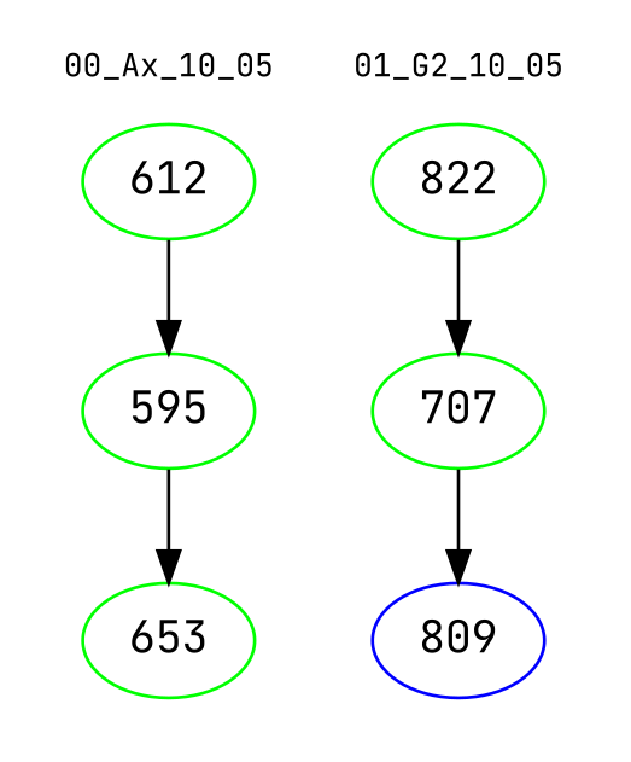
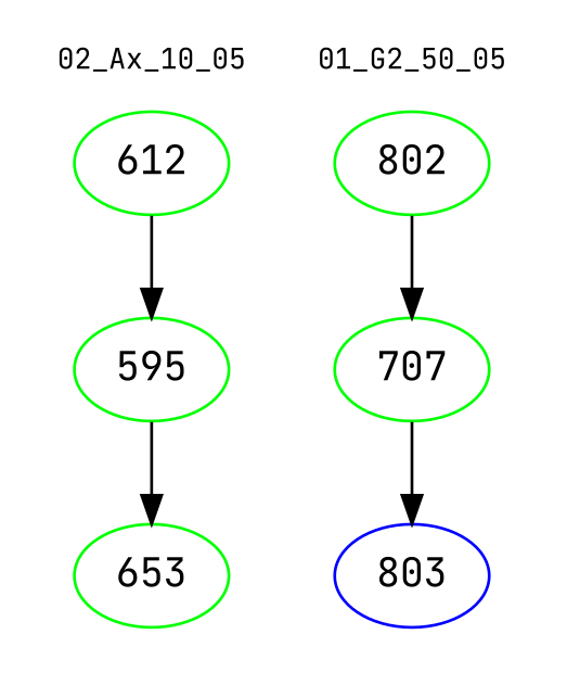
  digraph {
    fontname="JetBrains Mono"
    node [color=green fontname="JetBrains Mono"]
    edge [color=black fontname="JetBrains Mono"]
    n1 [label=612]
    n2 [label=595]
    n3 [label=653]
-   n4 [label=822]
+   n4 [label=802]
    n5 [label=707]
-   n6 [color=blue label=809]
+   n6 [color=blue label=803]
    subgraph cluster_1 {
      color=white
      fontsize=10
-     label="00_Ax_10_05"
+     label="02_Ax_10_05"
      n1
      n2
      n3
    }
    subgraph cluster_2 {
      color=white
      fontsize=10
-     label="01_G2_10_05"
+     label="01_G2_50_05"
      n4
      n5
      n6
    }
    n1 -> n2
    n2 -> n3
    n4 -> n5
    n5 -> n6
  }
